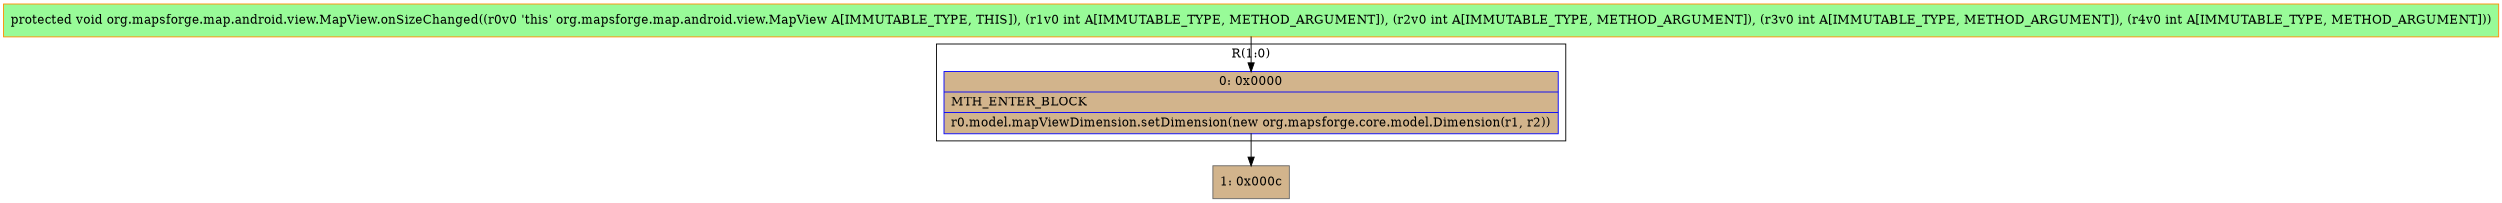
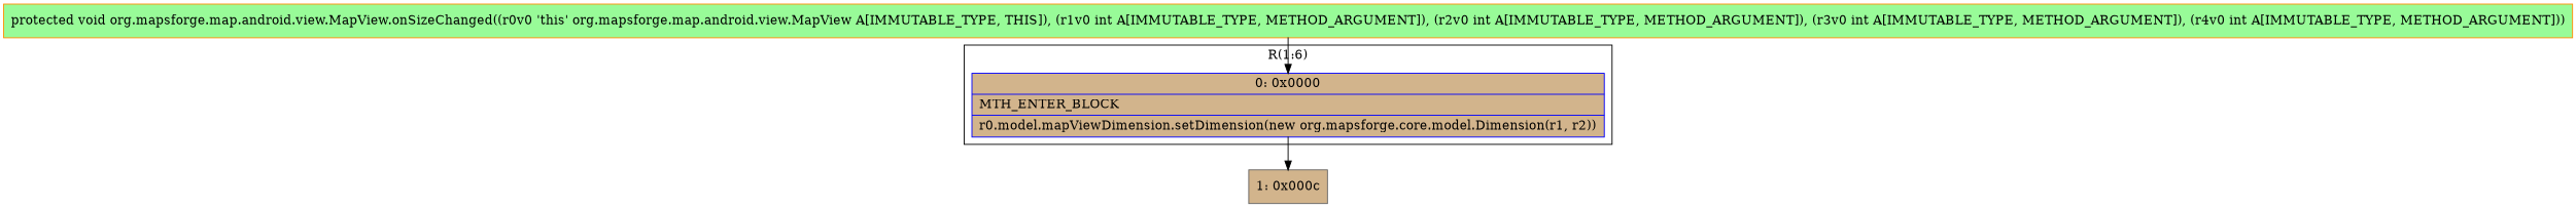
  digraph {
    node [shape=record style=filled fillcolor=tan]
    n1 [color=blue label="{0\:\ 0x0000|MTH_ENTER_BLOCK\l|r0.model.mapViewDimension.setDimension(new org.mapsforge.core.model.Dimension(r1, r2))\l}"]
    n2 [color=gray40 label="{1\:\ 0x000c}"]
    n3 [label="{protected void org.mapsforge.map.android.view.MapView.onSizeChanged((r0v0 'this' org.mapsforge.map.android.view.MapView A[IMMUTABLE_TYPE, THIS]), (r1v0 int A[IMMUTABLE_TYPE, METHOD_ARGUMENT]), (r2v0 int A[IMMUTABLE_TYPE, METHOD_ARGUMENT]), (r3v0 int A[IMMUTABLE_TYPE, METHOD_ARGUMENT]), (r4v0 int A[IMMUTABLE_TYPE, METHOD_ARGUMENT])) }" fillcolor=palegreen color=darkorange]
    subgraph cluster_1 {
-     label="R(1:0)"
+     label="R(1:6)"
      n1
    }
    n1 -> n2
    n3 -> n1
  }
